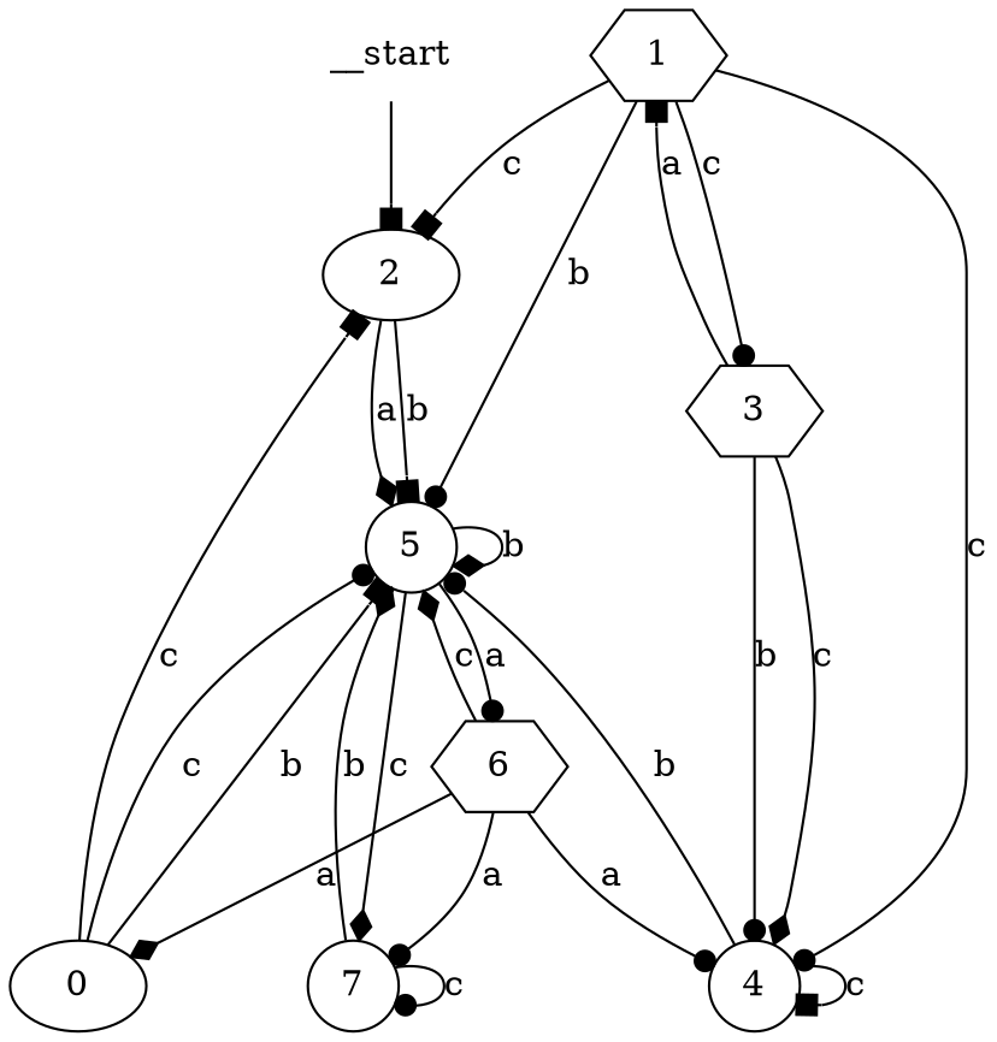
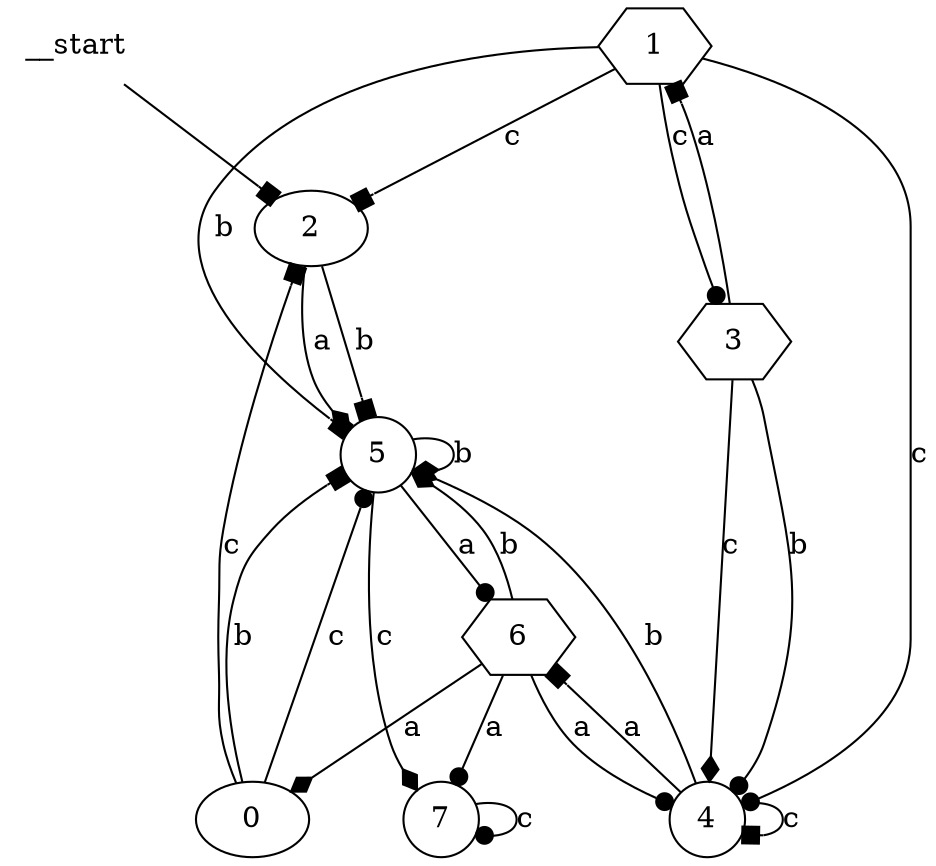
  digraph {
    node [shape=circle]
    edge [arrowhead=dot]
    __start [shape=none]
    n2 [label=2 shape=ellipse]
    n3 [label=5]
    n4 [label=1 shape=hexagon]
    n5 [label=3 shape=hexagon]
    n6 [label=4]
    n7 [label=6 shape=hexagon]
    n8 [label=7]
    n9 [label=0 shape=ellipse]
    __start -> n2 [arrowhead=box]
    n2 -> n3 [arrowhead=diamond label=a]
    n2 -> n3 [arrowhead=box label=b]
    n3 -> n3 [arrowhead=diamond label=b]
    n3 -> n7 [label=a]
    n3 -> n8 [arrowhead=diamond label=c]
    n4 -> n2 [arrowhead=box label=c]
-   n4 -> n3 [label=b]
+   n4 -> n3 [arrowhead=box label=b]
    n4 -> n5 [label=c]
    n4 -> n6 [label=c]
    n5 -> n4 [arrowhead=box label=a]
    n5 -> n6 [label=b]
    n5 -> n6 [arrowhead=diamond label=c]
-   n6 -> n3 [label=b]
+   n6 -> n3 [arrowhead=diamond label=b]
    n6 -> n6 [arrowhead=box label=c]
-   n7 -> n3 [arrowhead=diamond label=c]
+   n6 -> n7 [arrowhead=box label=a]
+   n7 -> n3 [arrowhead=diamond label=b]
    n7 -> n6 [label=a]
    n7 -> n8 [label=a]
    n7 -> n9 [arrowhead=diamond label=a]
-   n8 -> n3 [arrowhead=diamond label=b]
    n8 -> n8 [label=c]
    n9 -> n2 [arrowhead=box label=c]
    n9 -> n3 [arrowhead=box label=b]
    n9 -> n3 [label=c]
  }
